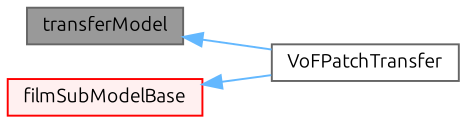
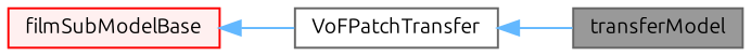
  digraph {
    fontname=Ubuntu
    rankdir=LR
    node [color=gray40 fontname=Ubuntu fontsize=10 shape=box style=filled]
    edge [color=steelblue1 dir=back fontname=Ubuntu fontsize=10 labelfontname=Helvetica labelfontsize=10 style=solid]
    n1 [fillcolor=grey60 fontcolor=black height=0.2 label=transferModel width=0.4]
    n2 [fillcolor=white height=0.2 label=VoFPatchTransfer width=0.4]
    n3 [color=red fillcolor="#FFF0F0" height=0.2 label=filmSubModelBase width=0.4]
-   n1 -> n2
+   n2 -> n1
    n3 -> n2
  }
